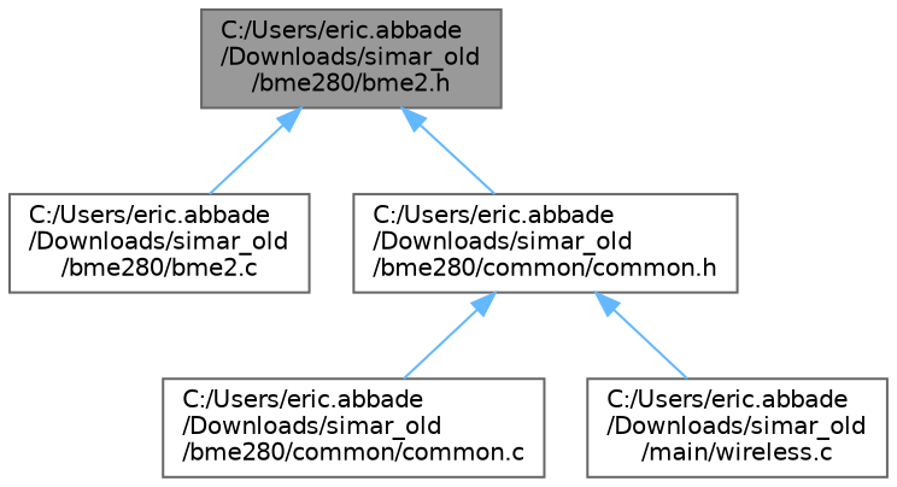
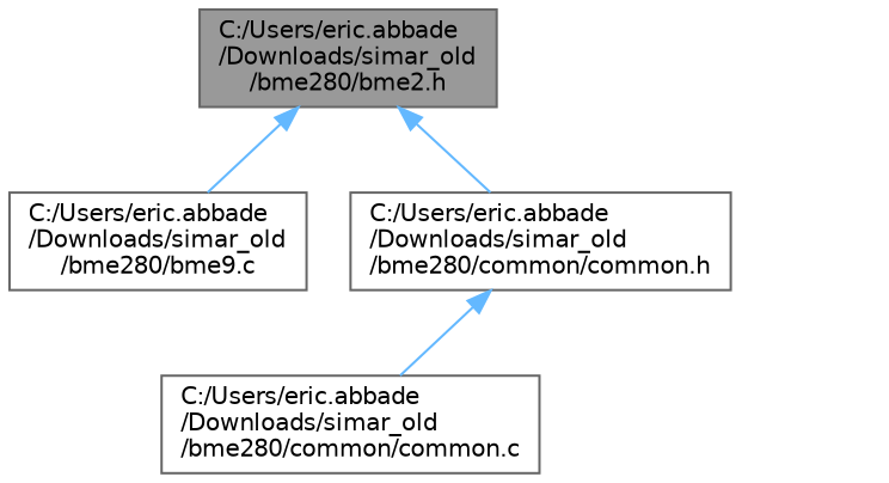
  digraph {
    node [color=grey40 fillcolor=white fontname=Helvetica fontsize=10 shape=box style=filled]
    edge [color=steelblue1 dir=back fontname=Helvetica fontsize=10 labelfontname=Helvetica labelfontsize=10 style=solid]
    n1 [color=gray40 fillcolor=grey60 fontcolor=black height=0.2 label="C:/Users/eric.abbade\l/Downloads/simar_old\l/bme280/bme2.h" width=0.4]
-   n2 [height=0.2 label="C:/Users/eric.abbade\l/Downloads/simar_old\l/bme280/bme2.c" width=0.4]
+   n2 [height=0.2 label="C:/Users/eric.abbade\l/Downloads/simar_old\l/bme280/bme9.c" width=0.4]
    n3 [height=0.2 label="C:/Users/eric.abbade\l/Downloads/simar_old\l/bme280/common/common.h" width=0.4]
    n4 [height=0.2 label="C:/Users/eric.abbade\l/Downloads/simar_old\l/bme280/common/common.c" width=0.4]
-   n5 [height=0.2 label="C:/Users/eric.abbade\l/Downloads/simar_old\l/main/wireless.c" width=0.4]
    n1 -> n2
    n1 -> n3
    n3 -> n4
-   n3 -> n5
  }
